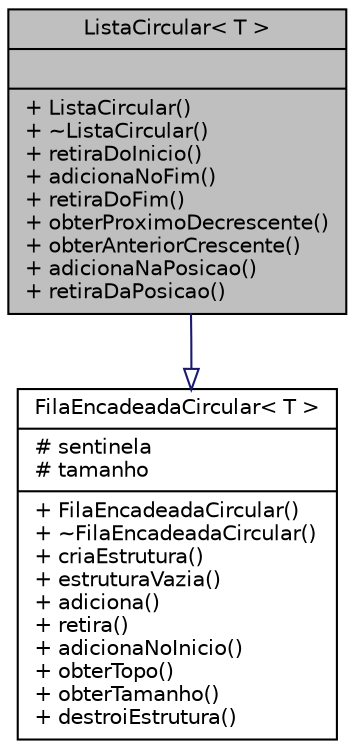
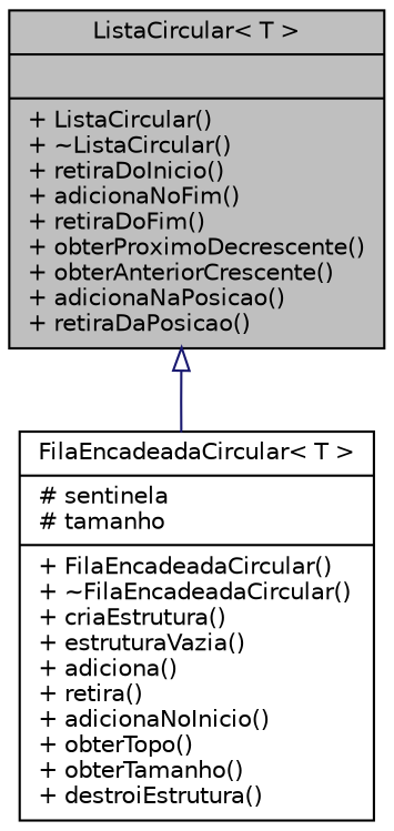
  digraph {
    node [color=black fontname=Helvetica fontsize=10 shape=record style=filled]
    n1 [fillcolor=grey75 fontcolor=black height=0.2 label="{ListaCircular\< T \>\n||+ ListaCircular()\l+ ~ListaCircular()\l+ retiraDoInicio()\l+ adicionaNoFim()\l+ retiraDoFim()\l+ obterProximoDecrescente()\l+ obterAnteriorCrescente()\l+ adicionaNaPosicao()\l+ retiraDaPosicao()\l}" width=0.4]
    n2 [fillcolor=white height=0.2 label="{FilaEncadeadaCircular\< T \>\n|# sentinela\l# tamanho\l|+ FilaEncadeadaCircular()\l+ ~FilaEncadeadaCircular()\l+ criaEstrutura()\l+ estruturaVazia()\l+ adiciona()\l+ retira()\l+ adicionaNoInicio()\l+ obterTopo()\l+ obterTamanho()\l+ destroiEstrutura()\l}" width=0.4]
-   n2 -> n1 [arrowtail=onormal color=midnightblue dir=back fontname=Helvetica fontsize=10 labelfontname=Helvetica labelfontsize=10 style=solid]
+   n1 -> n2 [arrowtail=onormal color=midnightblue dir=back fontname=Helvetica fontsize=10 labelfontname=Helvetica labelfontsize=10 style=solid]
  }
